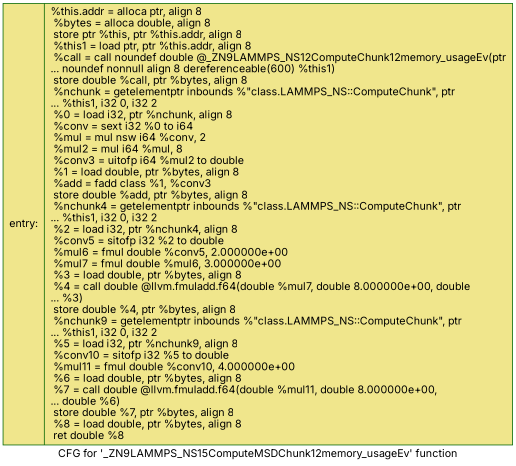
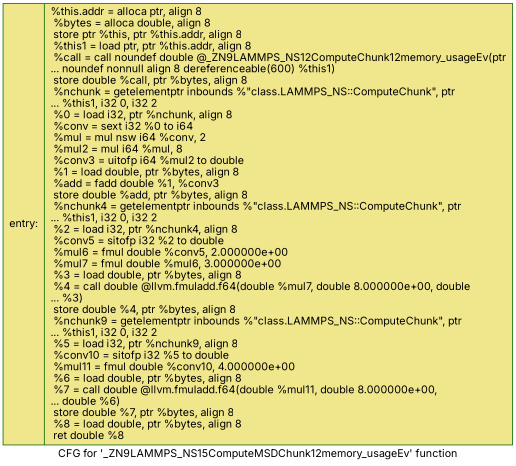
  digraph {
    label="CFG for '_ZN9LAMMPS_NS15ComputeMSDChunk12memory_usageEv' function"
    rankdir=LR
    fontname=Inter
-   n1 [color=darkgreen fillcolor=khaki fontname=Inter label="{entry:\l|  %this.addr = alloca ptr, align 8\l  %bytes = alloca double, align 8\l  store ptr %this, ptr %this.addr, align 8\l  %this1 = load ptr, ptr %this.addr, align 8\l  %call = call noundef double @_ZN9LAMMPS_NS12ComputeChunk12memory_usageEv(ptr\l... noundef nonnull align 8 dereferenceable(600) %this1)\l  store double %call, ptr %bytes, align 8\l  %nchunk = getelementptr inbounds %\"class.LAMMPS_NS::ComputeChunk\", ptr\l... %this1, i32 0, i32 2\l  %0 = load i32, ptr %nchunk, align 8\l  %conv = sext i32 %0 to i64\l  %mul = mul nsw i64 %conv, 2\l  %mul2 = mul i64 %mul, 8\l  %conv3 = uitofp i64 %mul2 to double\l  %1 = load double, ptr %bytes, align 8\l  %add = fadd class %1, %conv3\l  store double %add, ptr %bytes, align 8\l  %nchunk4 = getelementptr inbounds %\"class.LAMMPS_NS::ComputeChunk\", ptr\l... %this1, i32 0, i32 2\l  %2 = load i32, ptr %nchunk4, align 8\l  %conv5 = sitofp i32 %2 to double\l  %mul6 = fmul double %conv5, 2.000000e+00\l  %mul7 = fmul double %mul6, 3.000000e+00\l  %3 = load double, ptr %bytes, align 8\l  %4 = call double @llvm.fmuladd.f64(double %mul7, double 8.000000e+00, double\l... %3)\l  store double %4, ptr %bytes, align 8\l  %nchunk9 = getelementptr inbounds %\"class.LAMMPS_NS::ComputeChunk\", ptr\l... %this1, i32 0, i32 2\l  %5 = load i32, ptr %nchunk9, align 8\l  %conv10 = sitofp i32 %5 to double\l  %mul11 = fmul double %conv10, 4.000000e+00\l  %6 = load double, ptr %bytes, align 8\l  %7 = call double @llvm.fmuladd.f64(double %mul11, double 8.000000e+00,\l... double %6)\l  store double %7, ptr %bytes, align 8\l  %8 = load double, ptr %bytes, align 8\l  ret double %8\l}" shape=record style=filled]
+   n1 [color=darkgreen fillcolor=khaki fontname=Inter label="{entry:\l|  %this.addr = alloca ptr, align 8\l  %bytes = alloca double, align 8\l  store ptr %this, ptr %this.addr, align 8\l  %this1 = load ptr, ptr %this.addr, align 8\l  %call = call noundef double @_ZN9LAMMPS_NS12ComputeChunk12memory_usageEv(ptr\l... noundef nonnull align 8 dereferenceable(600) %this1)\l  store double %call, ptr %bytes, align 8\l  %nchunk = getelementptr inbounds %\"class.LAMMPS_NS::ComputeChunk\", ptr\l... %this1, i32 0, i32 2\l  %0 = load i32, ptr %nchunk, align 8\l  %conv = sext i32 %0 to i64\l  %mul = mul nsw i64 %conv, 2\l  %mul2 = mul i64 %mul, 8\l  %conv3 = uitofp i64 %mul2 to double\l  %1 = load double, ptr %bytes, align 8\l  %add = fadd double %1, %conv3\l  store double %add, ptr %bytes, align 8\l  %nchunk4 = getelementptr inbounds %\"class.LAMMPS_NS::ComputeChunk\", ptr\l... %this1, i32 0, i32 2\l  %2 = load i32, ptr %nchunk4, align 8\l  %conv5 = sitofp i32 %2 to double\l  %mul6 = fmul double %conv5, 2.000000e+00\l  %mul7 = fmul double %mul6, 3.000000e+00\l  %3 = load double, ptr %bytes, align 8\l  %4 = call double @llvm.fmuladd.f64(double %mul7, double 8.000000e+00, double\l... %3)\l  store double %4, ptr %bytes, align 8\l  %nchunk9 = getelementptr inbounds %\"class.LAMMPS_NS::ComputeChunk\", ptr\l... %this1, i32 0, i32 2\l  %5 = load i32, ptr %nchunk9, align 8\l  %conv10 = sitofp i32 %5 to double\l  %mul11 = fmul double %conv10, 4.000000e+00\l  %6 = load double, ptr %bytes, align 8\l  %7 = call double @llvm.fmuladd.f64(double %mul11, double 8.000000e+00,\l... double %6)\l  store double %7, ptr %bytes, align 8\l  %8 = load double, ptr %bytes, align 8\l  ret double %8\l}" shape=record style=filled]
  }
